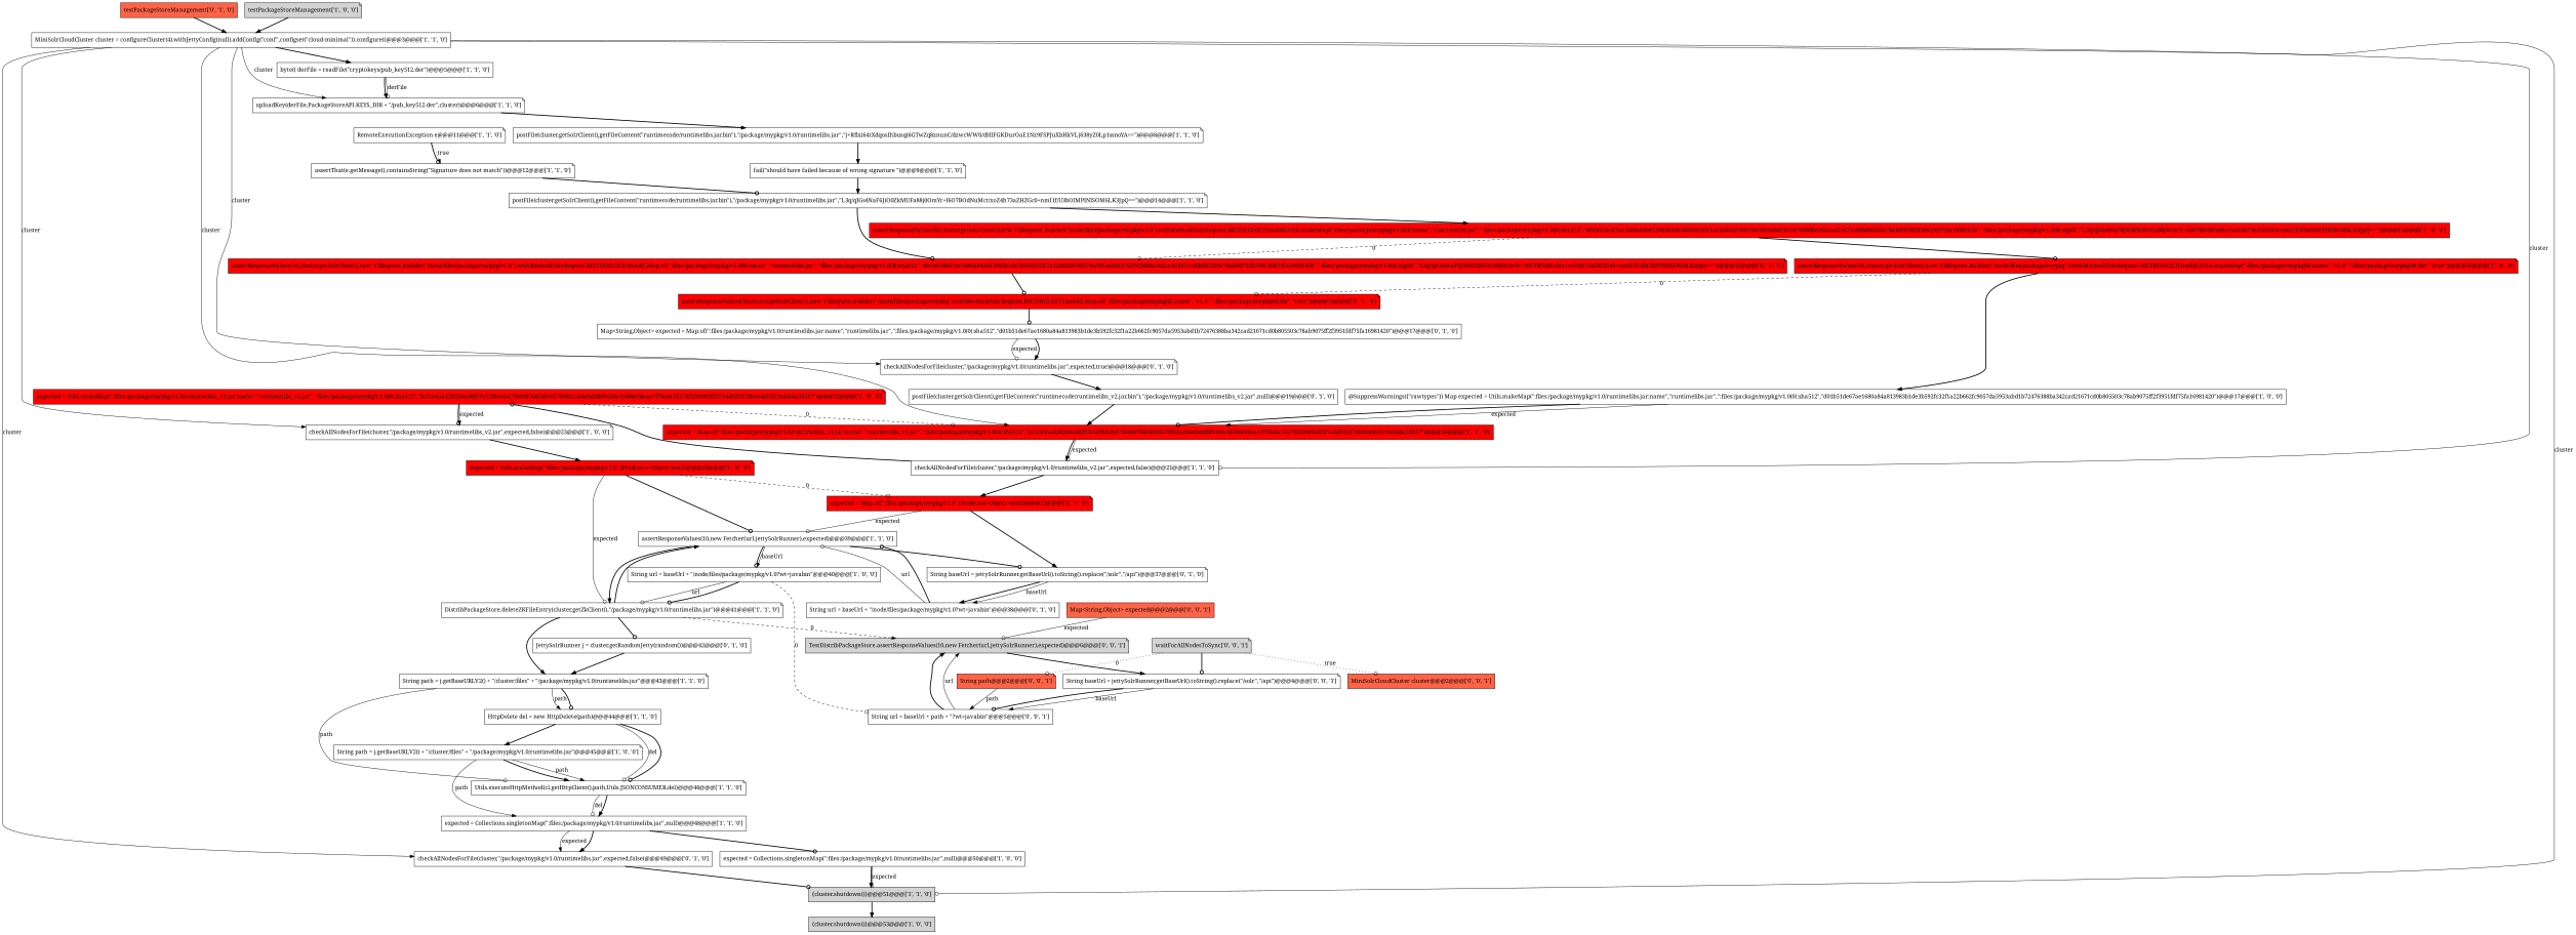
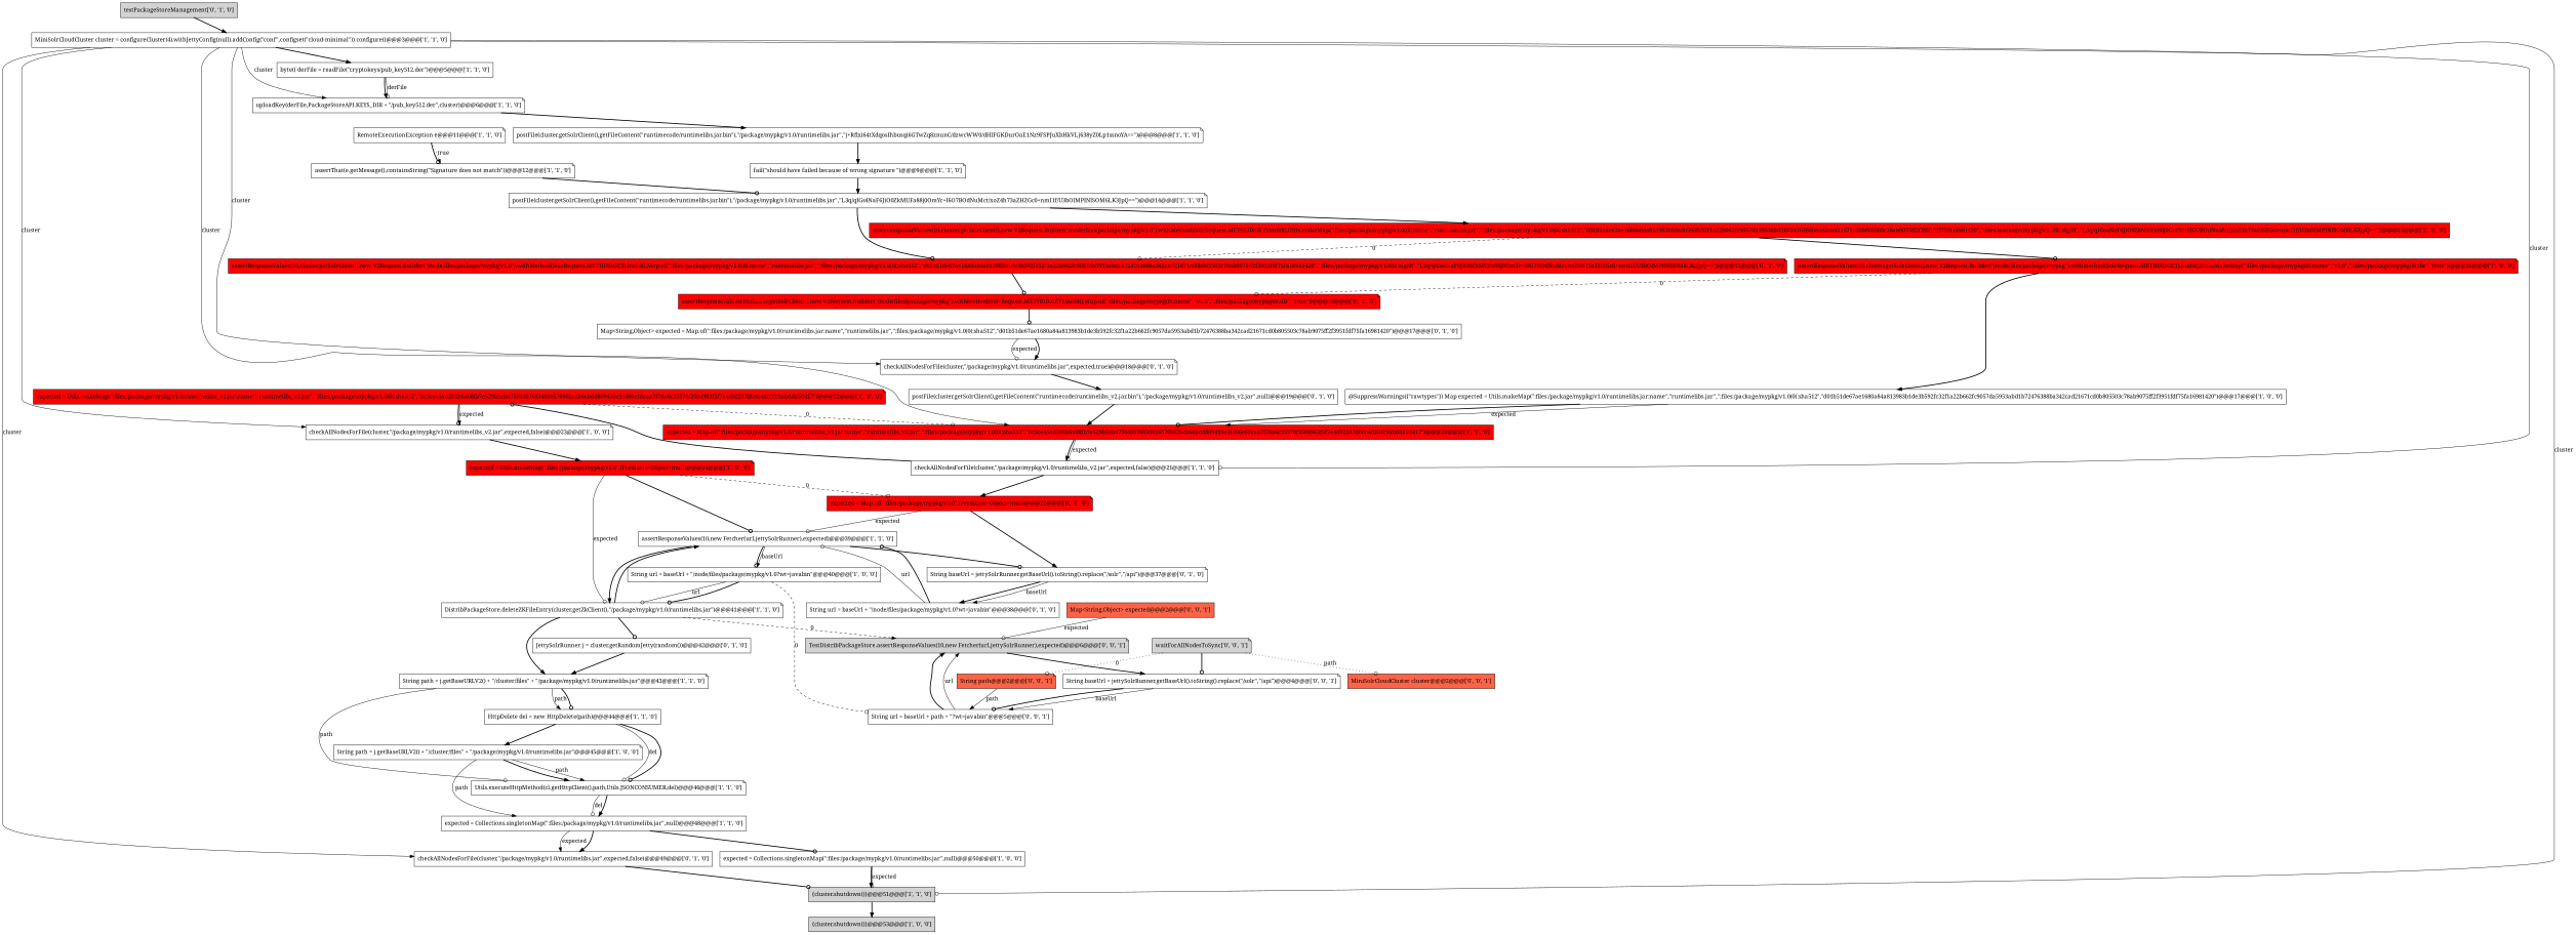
  digraph {
    fontname="Noto Serif"
    node [fillcolor=white fontname="Noto Serif" shape=note style=filled]
    edge [arrowhead=normal fontname="Noto Serif" style=bold]
    n1 [fillcolor=red label="expected = Utils.makeMap(\":files:/package/mypkg/v1.0/runtimelibs_v2.jar:name\",\"runtimelibs_v2.jar\",\":files:/package/mypkg/v1.0(0(:sha512\",\"bc5ce45ad281b6a08fb7e529b1eb475040076834816570902acb6ebdd809410e31006efdeaa7f78a6c35574f3504963f5f7e4d92247d0eb4db3fc9abdda5d417\")@@@22@@@['1', '0', '0']"]
    n2 [label="checkAllNodesForFile(cluster,\"/package/mypkg/v1.0/runtimelibs_v2.jar\",expected,false)@@@23@@@['1', '0', '0']"]
    n3 [fillcolor=red label="expected = Map.of(\":files:/package/mypkg/v1.0/runtimelibs_v2.jar:name\",\"runtimelibs_v2.jar\",\":files:/package/mypkg/v1.0(0(:sha512\",\"bc5ce45ad281b6a08fb7e529b1eb475040076834816570902acb6ebdd809410e31006efdeaa7f78a6c35574f3504963f5f7e4d92247d0eb4db3fc9abdda5d417\")@@@20@@@['1', '1', '0']" shape=box]
    n4 [fillcolor=red label="expected = Utils.makeMap(\":files:/package/mypkg/v1.0\",(Predicate<Object>)null)@@@24@@@['1', '0', '0']"]
    n5 [label="checkAllNodesForFile(cluster,\"/package/mypkg/v1.0/runtimelibs_v2.jar\",expected,false)@@@21@@@['1', '1', '0']" shape=box]
    n6 [label="RemoteExecutionException e@@@11@@@['1', '1', '0']"]
    n7 [label="assertThat(e.getMessage(),containsString(\"Signature does not match\"))@@@12@@@['1', '1', '0']"]
    n8 [label="postFile(cluster.getSolrClient(),getFileContent(\"runtimecode/runtimelibs.jar.bin\"),\"/package/mypkg/v1.0/runtimelibs.jar\",\"L3q/qIGs4NaF6JiO0ZkMUFa88j0OmYc+I6O7BOdNuMct/xoZ4h73aZHZGc0+nmI1f/U3bOlMPINlSOM6LK3JpQ==\")@@@14@@@['1', '1', '0']"]
    n9 [fillcolor=red label="assertResponseValues(10,cluster.getSolrClient(),new V2Request.Builder(\"/node/files/package/mypkg/v1.0\").withMethod(SolrRequest.METHOD.GET).build(),Utils.makeMap(\":files:/package/mypkg/v1.0(0(:name\",\"runtimelibs.jar\",\":files:/package/mypkg/v1.0(0(:sha512\",\"d01b51de67ae1680a84a813983b1de3b592fc32f1a22b662fc9057da5953abd1b72476388ba342cad21671cd0b805503c78ab9075ff2f3951fdf75fa16981420\",\":files:/package/mypkg/v1.0(0(:sig(0(\",\"L3q/qIGs4NaF6JiO0ZkMUFa88j0OmYc+I6O7BOdNuMct/xoZ4h73aZHZGc0+nmI1f/U3bOlMPINlSOM6LK3JpQ==\"))@@@15@@@['1', '0', '0']" shape=box]
    n10 [fillcolor=red label="assertResponseValues(10,cluster.getSolrClient(),new V2Request.Builder(\"/node/files/package/mypkg/v1.0\").withMethod(SolrRequest.METHOD.GET).build(),Map.of(\":files:/package/mypkg/v1.0(0(:name\",\"runtimelibs.jar\",\":files:/package/mypkg/v1.0(0(:sha512\",\"d01b51de67ae1680a84a813983b1de3b592fc32f1a22b662fc9057da5953abd1b72476388ba342cad21671cd0b805503c78ab9075ff2f3951fdf75fa16981420\",\":files:/package/mypkg/v1.0(0(:sig(0(\",\"L3q/qIGs4NaF6JiO0ZkMUFa88j0OmYc+I6O7BOdNuMct/xoZ4h73aZHZGc0+nmI1f/U3bOlMPINlSOM6LK3JpQ==\"))@@@15@@@['0', '1', '0']"]
    n11 [fillcolor=red label="assertResponseValues(10,cluster.getSolrClient(),new V2Request.Builder(\"/node/files/package/mypkg\").withMethod(SolrRequest.METHOD.GET).build(),Utils.makeMap(\":files:/package/mypkg(0(:name\",\"v1.0\",\":files:/package/mypkg(0(:dir\",\"true\"))@@@16@@@['1', '0', '0']"]
    n12 [fillcolor=red label="assertResponseValues(10,cluster.getSolrClient(),new V2Request.Builder(\"/node/files/package/mypkg\").withMethod(SolrRequest.METHOD.GET).build(),Map.of(\":files:/package/mypkg(0(:name\",\"v1.0\",\":files:/package/mypkg(0(:dir\",\"true\"))@@@16@@@['0', '1', '0']"]
    n13 [label="@SuppressWarnings({\"rawtypes\"}) Map expected = Utils.makeMap(\":files:/package/mypkg/v1.0/runtimelibs.jar:name\",\"runtimelibs.jar\",\":files:/package/mypkg/v1.0(0(:sha512\",\"d01b51de67ae1680a84a813983b1de3b592fc32f1a22b662fc9057da5953abd1b72476388ba342cad21671cd0b805503c78ab9075ff2f3951fdf75fa16981420\")@@@17@@@['1', '0', '0']" shape=box]
    n14 [fillcolor=tomato label="MiniSolrCloudCluster cluster@@@2@@@['0', '0', '1']" shape=box]
    n15 [fillcolor=lightgray label="{cluster.shutdown()}@@@53@@@['1', '0', '0']" shape=box]
    n16 [fillcolor=red label="expected = Map.of(\":files:/package/mypkg/v1.0\",(Predicate<Object>)null)@@@22@@@['0', '1', '0']"]
    n17 [label="assertResponseValues(10,new Fetcher(url,jettySolrRunner),expected)@@@39@@@['1', '1', '0']" shape=box]
    n18 [label="String baseUrl = jettySolrRunner.getBaseUrl().toString().replace(\"/solr\",\"/api\")@@@37@@@['0', '1', '0']"]
    n19 [label="DistribPackageStore.deleteZKFileEntry(cluster.getZkClient(),\"/package/mypkg/v1.0/runtimelibs.jar\")@@@41@@@['1', '1', '0']"]
    n20 [label="postFile(cluster.getSolrClient(),getFileContent(\"runtimecode/runtimelibs.jar.bin\"),\"/package/mypkg/v1.0/runtimelibs.jar\",\"j+Rflxi64tXdqosIhbusqi6GTwZq8znunC/dzwcWW0/dHlFGKDurOaE1Nz9FSPJuXbHkVLj638yZ0Lp1ssnoYA==\")@@@8@@@['1', '1', '0']"]
    n21 [label="fail(\"should have failed because of wrong signature \")@@@9@@@['1', '1', '0']"]
    n22 [label="checkAllNodesForFile(cluster,\"/package/mypkg/v1.0/runtimelibs.jar\",expected,true)@@@18@@@['0', '1', '0']"]
    n23 [label="postFile(cluster.getSolrClient(),getFileContent(\"runtimecode/runtimelibs_v2.jar.bin\"),\"/package/mypkg/v1.0/runtimelibs_v2.jar\",null)@@@19@@@['0', '1', '0']" shape=box]
    n24 [label="String path = j.getBaseURLV2() + \"/cluster/files\" + \"/package/mypkg/v1.0/runtimelibs.jar\"@@@43@@@['1', '1', '0']"]
    n25 [label="JettySolrRunner j = cluster.getRandomJetty(random())@@@42@@@['0', '1', '0']" shape=box]
    n26 [fillcolor=lightgray label="TestDistribPackageStore.assertResponseValues(10,new Fetcher(url,jettySolrRunner),expected)@@@6@@@['0', '0', '1']"]
    n27 [label="Utils.executeHttpMethod(cl.getHttpClient(),path,Utils.JSONCONSUMER,del)@@@46@@@['1', '1', '0']"]
    n28 [label="HttpDelete del = new HttpDelete(path)@@@44@@@['1', '1', '0']" shape=box]
    n29 [label="String baseUrl = jettySolrRunner.getBaseUrl().toString().replace(\"/solr\",\"/api\")@@@4@@@['0', '0', '1']"]
    n30 [label="String url = baseUrl + \"/node/files/package/mypkg/v1.0?wt=javabin\"@@@40@@@['1', '0', '0']" shape=box]
    n31 [label="String url = baseUrl + \"/node/files/package/mypkg/v1.0?wt=javabin\"@@@38@@@['0', '1', '0']" shape=box]
    n32 [label="String path = j.getBaseURLV2() + \"/cluster/files\" + \"/package/mypkg/v1.0/runtimelibs.jar\"@@@45@@@['1', '0', '0']"]
    n33 [label="expected = Collections.singletonMap(\":files:/package/mypkg/v1.0/runtimelibs.jar\",null)@@@48@@@['1', '1', '0']" shape=box]
    n34 [label="expected = Collections.singletonMap(\":files:/package/mypkg/v1.0/runtimelibs.jar\",null)@@@50@@@['1', '0', '0']" shape=box]
    n35 [label="checkAllNodesForFile(cluster,\"/package/mypkg/v1.0/runtimelibs.jar\",expected,false)@@@49@@@['0', '1', '0']" shape=box]
    n36 [label="Map<String,Object> expected = Map.of(\":files:/package/mypkg/v1.0/runtimelibs.jar:name\",\"runtimelibs.jar\",\":files:/package/mypkg/v1.0(0(:sha512\",\"d01b51de67ae1680a84a813983b1de3b592fc32f1a22b662fc9057da5953abd1b72476388ba342cad21671cd0b805503c78ab9075ff2f3951fdf75fa16981420\")@@@17@@@['0', '1', '0']" shape=box]
-   n37 [fillcolor=tomato label="testPackageStoreManagement['0', '1', '0']" shape=box]
+   n37 [fillcolor=lightgray label="testPackageStoreManagement['0', '1', '0']" shape=box]
    n38 [label="MiniSolrCloudCluster cluster = configureCluster(4).withJettyConfig(null).addConfig(\"conf\",configset(\"cloud-minimal\")).configure()@@@3@@@['1', '1', '0']" shape=box]
    n39 [label="uploadKey(derFile,PackageStoreAPI.KEYS_DIR + \"/pub_key512.der\",cluster)@@@6@@@['1', '1', '0']"]
    n40 [fillcolor=lightgray label="{cluster.shutdown()}@@@51@@@['1', '1', '0']" shape=box]
    n41 [label="byte(( derFile = readFile(\"cryptokeys/pub_key512.der\")@@@5@@@['1', '1', '0']" shape=box]
    n42 [label="String url = baseUrl + path + \"?wt=javabin\"@@@5@@@['0', '0', '1']" shape=box]
    n43 [fillcolor=tomato label="String path@@@2@@@['0', '0', '1']"]
    n44 [fillcolor=tomato label="Map<String,Object> expected@@@2@@@['0', '0', '1']" shape=box]
    n45 [fillcolor=lightgray label="waitForAllNodesToSync['0', '0', '1']"]
-   n46 [fillcolor=lightgray label="testPackageStoreManagement['1', '0', '0']"]
    n1 -> n2 [arrowhead=odot]
    n1 -> n2 [label=expected style=solid]
    n1 -> n3 [arrowhead=odot label=0 style=dashed]
    n2 -> n4
    n3 -> n5
    n3 -> n5 [arrowhead=odot label=expected style=solid]
    n4 -> n16 [arrowhead=odot label=0 style=dashed]
    n4 -> n17 [arrowhead=odot]
    n4 -> n19 [arrowhead=odot label=expected style=solid]
    n5 -> n1 [arrowhead=odot]
    n5 -> n16
    n6 -> n7 [arrowhead=odot]
    n6 -> n7 [label=true style=dotted]
    n7 -> n8 [arrowhead=odot]
    n8 -> n9
    n8 -> n10 [arrowhead=odot]
    n9 -> n10 [arrowhead=odot label=0 style=dashed]
    n9 -> n11 [arrowhead=odot]
    n10 -> n12 [arrowhead=odot]
    n11 -> n12 [arrowhead=odot label=0 style=dashed]
    n11 -> n13
    n12 -> n36 [arrowhead=odot]
    n13 -> n3 [label=expected style=solid]
    n13 -> n3 [arrowhead=odot]
    n16 -> n17 [arrowhead=odot label=expected style=solid]
    n16 -> n18
    n17 -> n18 [arrowhead=odot]
    n17 -> n19
    n17 -> n30 [label=baseUrl style=solid]
    n17 -> n30 [arrowhead=odot]
    n18 -> n31
    n18 -> n31 [label=baseUrl style=solid]
    n19 -> n17
    n19 -> n24
    n19 -> n25 [arrowhead=odot]
    n19 -> n26 [label=0 style=dashed]
    n20 -> n21
    n21 -> n8
    n22 -> n23
    n23 -> n3
    n24 -> n27 [arrowhead=odot label=path style=solid]
    n24 -> n28 [label=path style=solid]
    n24 -> n28 [arrowhead=odot]
    n25 -> n24
    n26 -> n29
    n27 -> n33 [arrowhead=odot label=del style=solid]
    n27 -> n33
    n28 -> n27 [arrowhead=odot label=del style=solid]
    n28 -> n27 [arrowhead=odot]
    n28 -> n32
    n29 -> n42 [label=baseUrl style=solid]
    n29 -> n42 [arrowhead=odot]
    n30 -> n19 [arrowhead=odot label=url style=solid]
    n30 -> n19 [arrowhead=odot]
    n30 -> n42 [arrowhead=odot label=0 style=dashed]
    n31 -> n17 [arrowhead=odot]
    n31 -> n17 [arrowhead=odot label=url style=solid]
    n32 -> n27 [label=path style=solid]
    n32 -> n27
    n32 -> n33 [label=path style=solid]
    n33 -> n34 [arrowhead=odot]
    n33 -> n35
    n33 -> n35 [label=expected style=solid]
    n34 -> n40
    n34 -> n40 [arrowhead=odot label=expected style=solid]
    n35 -> n40 [arrowhead=odot]
    n36 -> n22
    n36 -> n22 [arrowhead=odot label=expected style=solid]
    n37 -> n38
    n38 -> n2 [label=cluster style=solid]
    n38 -> n3 [label=cluster style=solid]
    n38 -> n5 [arrowhead=odot label=cluster style=solid]
    n38 -> n22 [label=cluster style=solid]
    n38 -> n35 [label=cluster style=solid]
    n38 -> n39 [label=cluster style=solid]
    n38 -> n40 [arrowhead=odot label=cluster style=solid]
    n38 -> n41
    n39 -> n20
    n40 -> n15
    n41 -> n39 [arrowhead=odot label=derFile style=solid]
    n41 -> n39
    n42 -> n26
    n42 -> n26 [label=url style=solid]
    n43 -> n42 [label=path style=solid]
    n44 -> n26 [arrowhead=odot label=expected style=solid]
-   n45 -> n14 [arrowhead=odot label=true style=dotted]
+   n45 -> n14 [arrowhead=odot label=path style=dotted]
    n45 -> n29 [arrowhead=odot]
    n45 -> n43 [arrowhead=odot label=0 style=dotted]
-   n46 -> n38
  }
